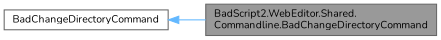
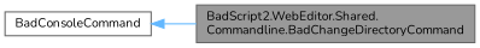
  digraph {
    rankdir=LR
    fontname=Nunito
    node [color=gray40 fontname=Nunito fontsize=10 shape=box style=filled]
    n1 [fillcolor=grey60 fontcolor=black height=0.2 label="BadScript2.WebEditor.Shared.\lCommandline.BadChangeDirectoryCommand" width=0.4]
-   n2 [fillcolor=white height=0.2 label=BadChangeDirectoryCommand width=0.4]
+   n2 [fillcolor=white height=0.2 label=BadConsoleCommand width=0.4]
    n2 -> n1 [color=steelblue1 dir=back fontname=Nunito fontsize=10 labelfontname=Helvetica labelfontsize=10 style=solid]
  }
